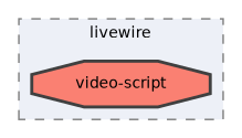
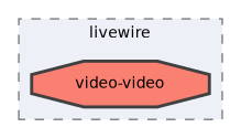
  digraph {
    compound=true
-   n1 [color=grey25 fillcolor=salmon fontname=Helvetica fontsize=10 height=0.2 label="video-script" shape=octagon style="filled,bold" width=0.4]
+   n1 [color=grey25 fillcolor=salmon fontname=Helvetica fontsize=10 height=0.2 label="video-video" shape=octagon style="filled,bold" width=0.4]
    subgraph cluster_1 {
      bgcolor="#edf0f7"
      fontname=Helvetica
      fontsize=10
      label=livewire
      pencolor=grey50
      style="filled,dashed"
      n1
    }
  }
